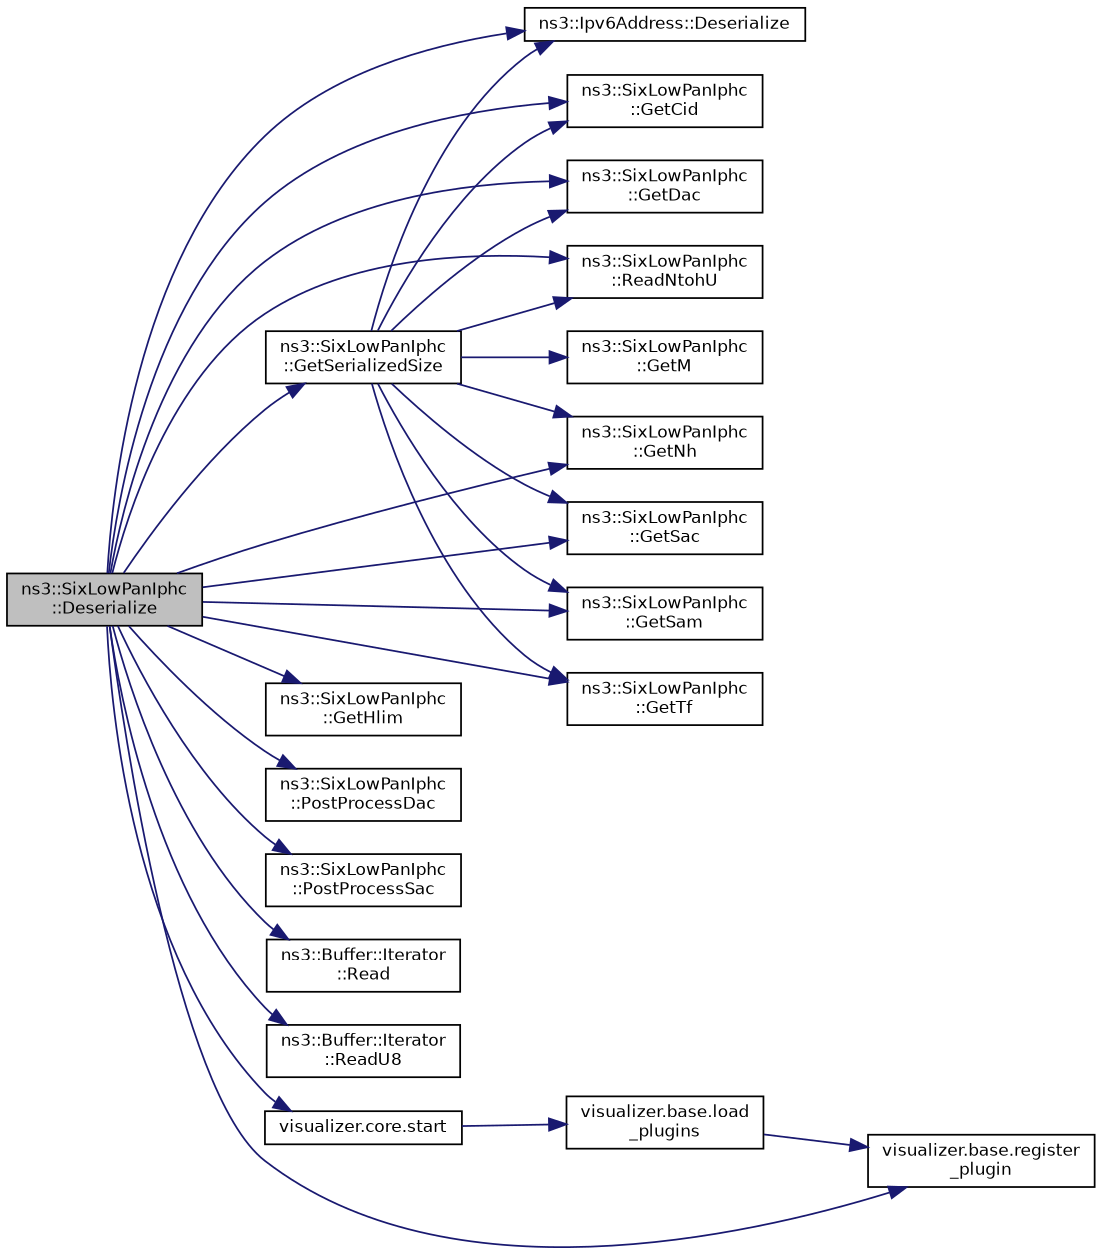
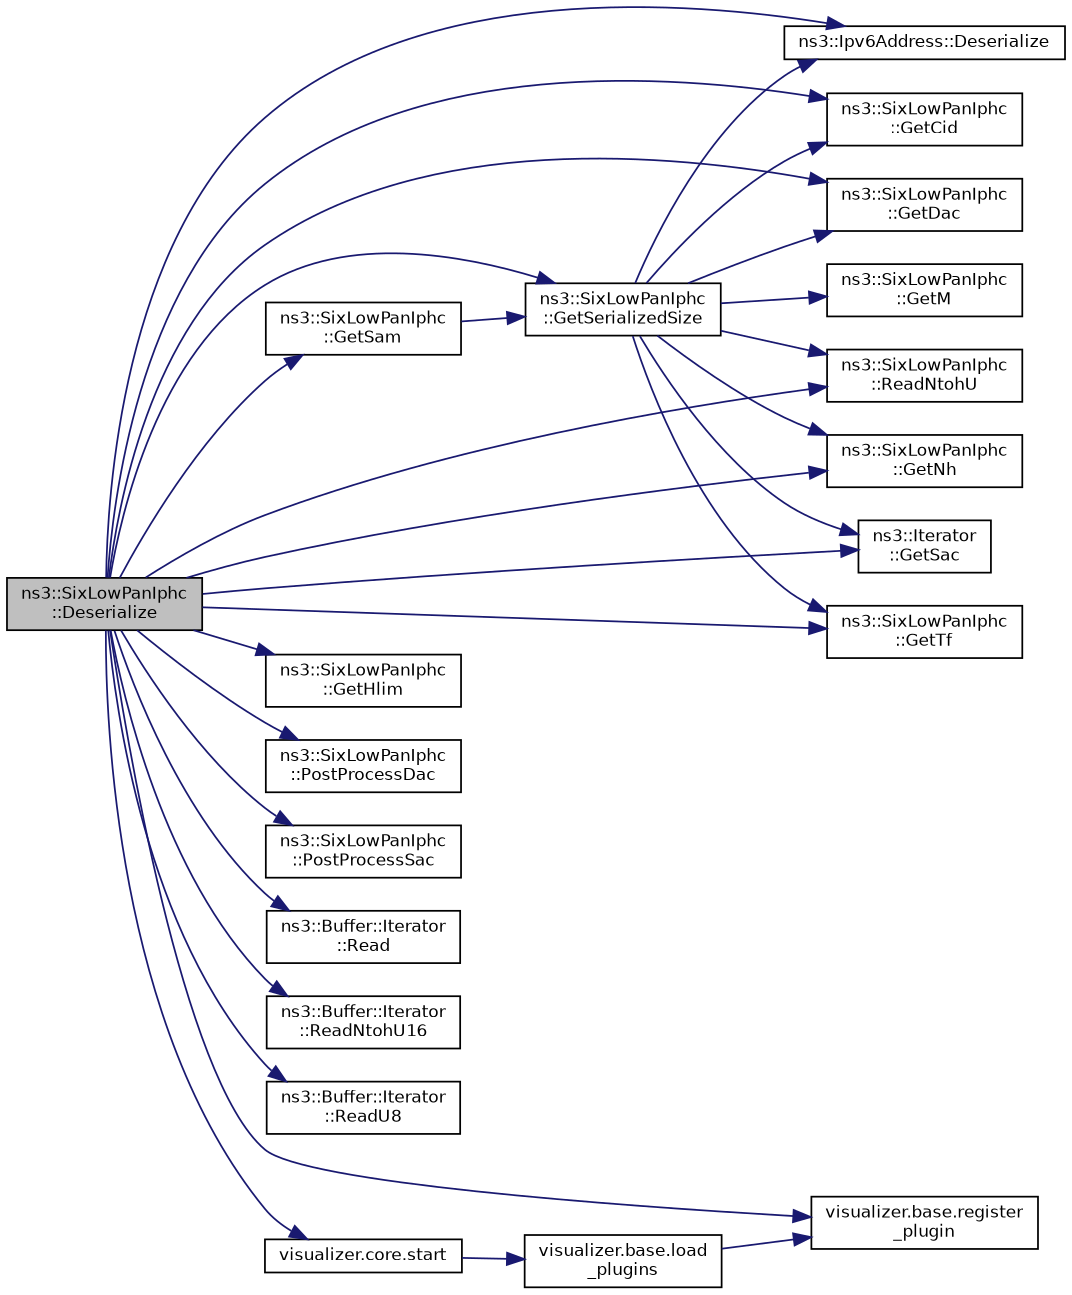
  digraph {
    rankdir=LR
    node [color=black fillcolor=white fontname=Helvetica fontsize=10 shape=record style=filled]
    edge [color=midnightblue fontname=Helvetica fontsize=10 labelfontname=Helvetica labelfontsize=10 style=solid]
    n1 [fillcolor=grey75 fontcolor=black height=0.2 label="ns3::SixLowPanIphc\l::Deserialize" width=0.4]
    n2 [height=0.2 label="ns3::Ipv6Address::Deserialize" width=0.4]
    n3 [height=0.2 label="ns3::SixLowPanIphc\l::GetCid" width=0.4]
    n4 [height=0.2 label="ns3::SixLowPanIphc\l::GetDac" width=0.4]
    n5 [height=0.2 label="ns3::SixLowPanIphc\l::ReadNtohU" width=0.4]
    n6 [height=0.2 label="ns3::SixLowPanIphc\l::GetHlim" width=0.4]
    n7 [height=0.2 label="ns3::SixLowPanIphc\l::GetNh" width=0.4]
-   n8 [height=0.2 label="ns3::SixLowPanIphc\l::GetSac" width=0.4]
+   n8 [height=0.2 label="ns3::Iterator\l::GetSac" width=0.4]
    n9 [height=0.2 label="ns3::SixLowPanIphc\l::GetSam" width=0.4]
    n10 [height=0.2 label="ns3::SixLowPanIphc\l::GetSerializedSize" width=0.4]
    n11 [height=0.2 label="ns3::SixLowPanIphc\l::GetTf" width=0.4]
    n12 [height=0.2 label="ns3::SixLowPanIphc\l::PostProcessDac" width=0.4]
    n13 [height=0.2 label="ns3::SixLowPanIphc\l::PostProcessSac" width=0.4]
    n14 [height=0.2 label="ns3::Buffer::Iterator\l::Read" width=0.4]
+   n15 [height=0.2 label="ns3::Buffer::Iterator\l::ReadNtohU16" width=0.4]
    n16 [height=0.2 label="ns3::Buffer::Iterator\l::ReadU8" width=0.4]
    n17 [height=0.2 label="visualizer.core.start" width=0.4]
    n18 [height=0.2 label="visualizer.base.register\l_plugin" width=0.4]
    n19 [height=0.2 label="ns3::SixLowPanIphc\l::GetM" width=0.4]
    n20 [height=0.2 label="visualizer.base.load\l_plugins" width=0.4]
    n1 -> n2
    n1 -> n3
    n1 -> n4
    n1 -> n5
    n1 -> n6
    n1 -> n7
    n1 -> n8
    n1 -> n9
    n1 -> n10
    n1 -> n11
    n1 -> n12
    n1 -> n13
    n1 -> n14
+   n1 -> n15
    n1 -> n16
    n1 -> n17
    n1 -> n18
    n10 -> n2
    n10 -> n3
    n10 -> n4
    n10 -> n5
    n10 -> n7
    n10 -> n8
-   n10 -> n9
+   n9 -> n10
    n10 -> n11
    n10 -> n19
    n17 -> n20
    n20 -> n18
  }
